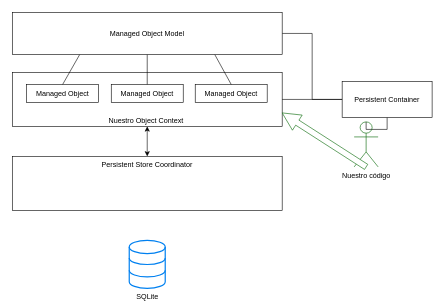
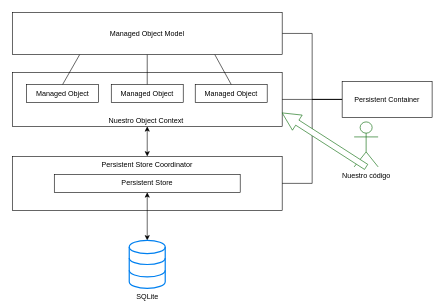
  <mxCell id="0" />
  <mxCell id="1" parent="0" />
  <mxCell id="2" value="Persistent Store Coordinator" style="rounded=0;whiteSpace=wrap;html=1;align=center;shadow=0;comic=0;labelPosition=center;verticalLabelPosition=middle;verticalAlign=top;" vertex="1" parent="1"><mxGeometry x="20" y="260" width="450" height="90" as="geometry" /></mxCell>
  <mxCell id="3" style="edgeStyle=none;rounded=0;orthogonalLoop=1;jettySize=auto;html=1;exitX=0.5;exitY=1;exitDx=0;exitDy=0;entryX=0.5;entryY=0;entryDx=0;entryDy=0;startArrow=classic;startFill=1;endArrow=classic;endFill=1;" edge="1" parent="1" source="4" target="2"><mxGeometry relative="1" as="geometry" /></mxCell>
  <mxCell id="4" value="Nuestro Object Context&amp;nbsp;" style="rounded=0;whiteSpace=wrap;html=1;align=center;shadow=0;comic=0;labelPosition=center;verticalLabelPosition=middle;verticalAlign=bottom;" vertex="1" parent="1"><mxGeometry x="20" y="120" width="450" height="90" as="geometry" /></mxCell>
  <mxCell id="5" value="Managed Object" style="rounded=0;whiteSpace=wrap;html=1;" vertex="1" parent="1"><mxGeometry x="44" y="140" width="120" height="30" as="geometry" /></mxCell>
  <mxCell id="6" value="Managed Object" style="rounded=0;whiteSpace=wrap;html=1;" vertex="1" parent="1"><mxGeometry x="185" y="140" width="120" height="30" as="geometry" /></mxCell>
  <mxCell id="7" value="Managed Object" style="rounded=0;whiteSpace=wrap;html=1;" vertex="1" parent="1"><mxGeometry x="325" y="140" width="120" height="30" as="geometry" /></mxCell>
+ <mxCell id="8" style="edgeStyle=none;rounded=0;orthogonalLoop=1;jettySize=auto;html=1;exitX=0.5;exitY=1;exitDx=0;exitDy=0;endArrow=classic;endFill=1;startArrow=classic;startFill=1;" edge="1" parent="1" source="9" target="10"><mxGeometry relative="1" as="geometry" /></mxCell>
+ <mxCell id="9" value="Persistent Store" style="rounded=0;whiteSpace=wrap;html=1;" vertex="1" parent="1"><mxGeometry x="90" y="290" width="310" height="30" as="geometry" /></mxCell>
  <mxCell id="10" value="SQLite" style="html=1;verticalLabelPosition=bottom;align=center;labelBackgroundColor=#ffffff;verticalAlign=top;strokeWidth=2;strokeColor=#0080F0;shadow=0;dashed=0;shape=mxgraph.ios7.icons.data;comic=0;" vertex="1" parent="1"><mxGeometry x="215" y="400" width="60" height="80" as="geometry" /></mxCell>
  <mxCell id="11" style="edgeStyle=orthogonalEdgeStyle;rounded=0;orthogonalLoop=1;jettySize=auto;html=1;entryX=1;entryY=0.5;entryDx=0;entryDy=0;startArrow=none;startFill=0;endArrow=none;endFill=0;" edge="1" parent="1" source="13" target="4"><mxGeometry relative="1" as="geometry" /></mxCell>
- <mxCell id="12" style="edgeStyle=orthogonalEdgeStyle;rounded=0;orthogonalLoop=1;jettySize=auto;html=1;startArrow=none;startFill=0;endArrow=none;endFill=0;" edge="1" parent="1" source="13" target="19"><mxGeometry relative="1" as="geometry" /></mxCell>
+ <mxCell id="12" style="edgeStyle=orthogonalEdgeStyle;rounded=0;orthogonalLoop=1;jettySize=auto;html=1;entryX=1;entryY=0.5;entryDx=0;entryDy=0;startArrow=none;startFill=0;endArrow=none;endFill=0;" edge="1" parent="1" source="13" target="2"><mxGeometry relative="1" as="geometry" /></mxCell>
  <mxCell id="13" value="Persistent Container" style="rounded=0;whiteSpace=wrap;html=1;shadow=0;comic=0;" vertex="1" parent="1"><mxGeometry x="570" y="135" width="150" height="60" as="geometry" /></mxCell>
  <mxCell id="14" style="rounded=0;orthogonalLoop=1;jettySize=auto;html=1;startArrow=none;startFill=0;endArrow=none;endFill=0;entryX=0.5;entryY=0;entryDx=0;entryDy=0;exitX=0.25;exitY=1;exitDx=0;exitDy=0;" edge="1" parent="1" source="18" target="5"><mxGeometry relative="1" as="geometry" /></mxCell>
  <mxCell id="15" style="rounded=0;orthogonalLoop=1;jettySize=auto;html=1;exitX=0.5;exitY=1;exitDx=0;exitDy=0;startArrow=none;startFill=0;endArrow=none;endFill=0;" edge="1" parent="1" source="18" target="6"><mxGeometry relative="1" as="geometry" /></mxCell>
  <mxCell id="16" style="edgeStyle=none;rounded=0;orthogonalLoop=1;jettySize=auto;html=1;exitX=0.75;exitY=1;exitDx=0;exitDy=0;entryX=0.5;entryY=0;entryDx=0;entryDy=0;startArrow=none;startFill=0;endArrow=none;endFill=0;" edge="1" parent="1" source="18" target="7"><mxGeometry relative="1" as="geometry" /></mxCell>
  <mxCell id="17" style="edgeStyle=orthogonalEdgeStyle;rounded=0;orthogonalLoop=1;jettySize=auto;html=1;entryX=0;entryY=0.5;entryDx=0;entryDy=0;startArrow=none;startFill=0;endArrow=none;endFill=0;" edge="1" parent="1" source="18" target="13"><mxGeometry relative="1" as="geometry" /></mxCell>
  <mxCell id="18" value="Managed Object Model" style="rounded=0;whiteSpace=wrap;html=1;shadow=0;comic=0;" vertex="1" parent="1"><mxGeometry x="20" y="20" width="450" height="70" as="geometry" /></mxCell>
  <mxCell id="19" value="Nuestro código" style="shape=umlActor;verticalLabelPosition=bottom;labelBackgroundColor=#ffffff;verticalAlign=top;html=1;outlineConnect=0;shadow=0;comic=0;fillColor=none;strokeColor=#006600;" vertex="1" parent="1"><mxGeometry x="590" y="202.5" width="40" height="75" as="geometry" /></mxCell>
  <mxCell id="20" style="edgeStyle=orthogonalEdgeStyle;rounded=0;orthogonalLoop=1;jettySize=auto;html=1;entryX=1;entryY=0.75;entryDx=0;entryDy=0;startArrow=none;startFill=0;endArrow=none;endFill=0;shape=arrow;shadow=0;fillColor=#FFFFFF;endSize=1;startSize=2;strokeColor=#006600;targetPerimeterSpacing=2;gradientColor=none;" edge="1" parent="1" source="19" target="4"><mxGeometry relative="1" as="geometry"><Array as="points"><mxPoint x="540" y="305" /><mxPoint x="540" y="190" /><mxPoint x="470" y="190" /></Array></mxGeometry></mxCell>
